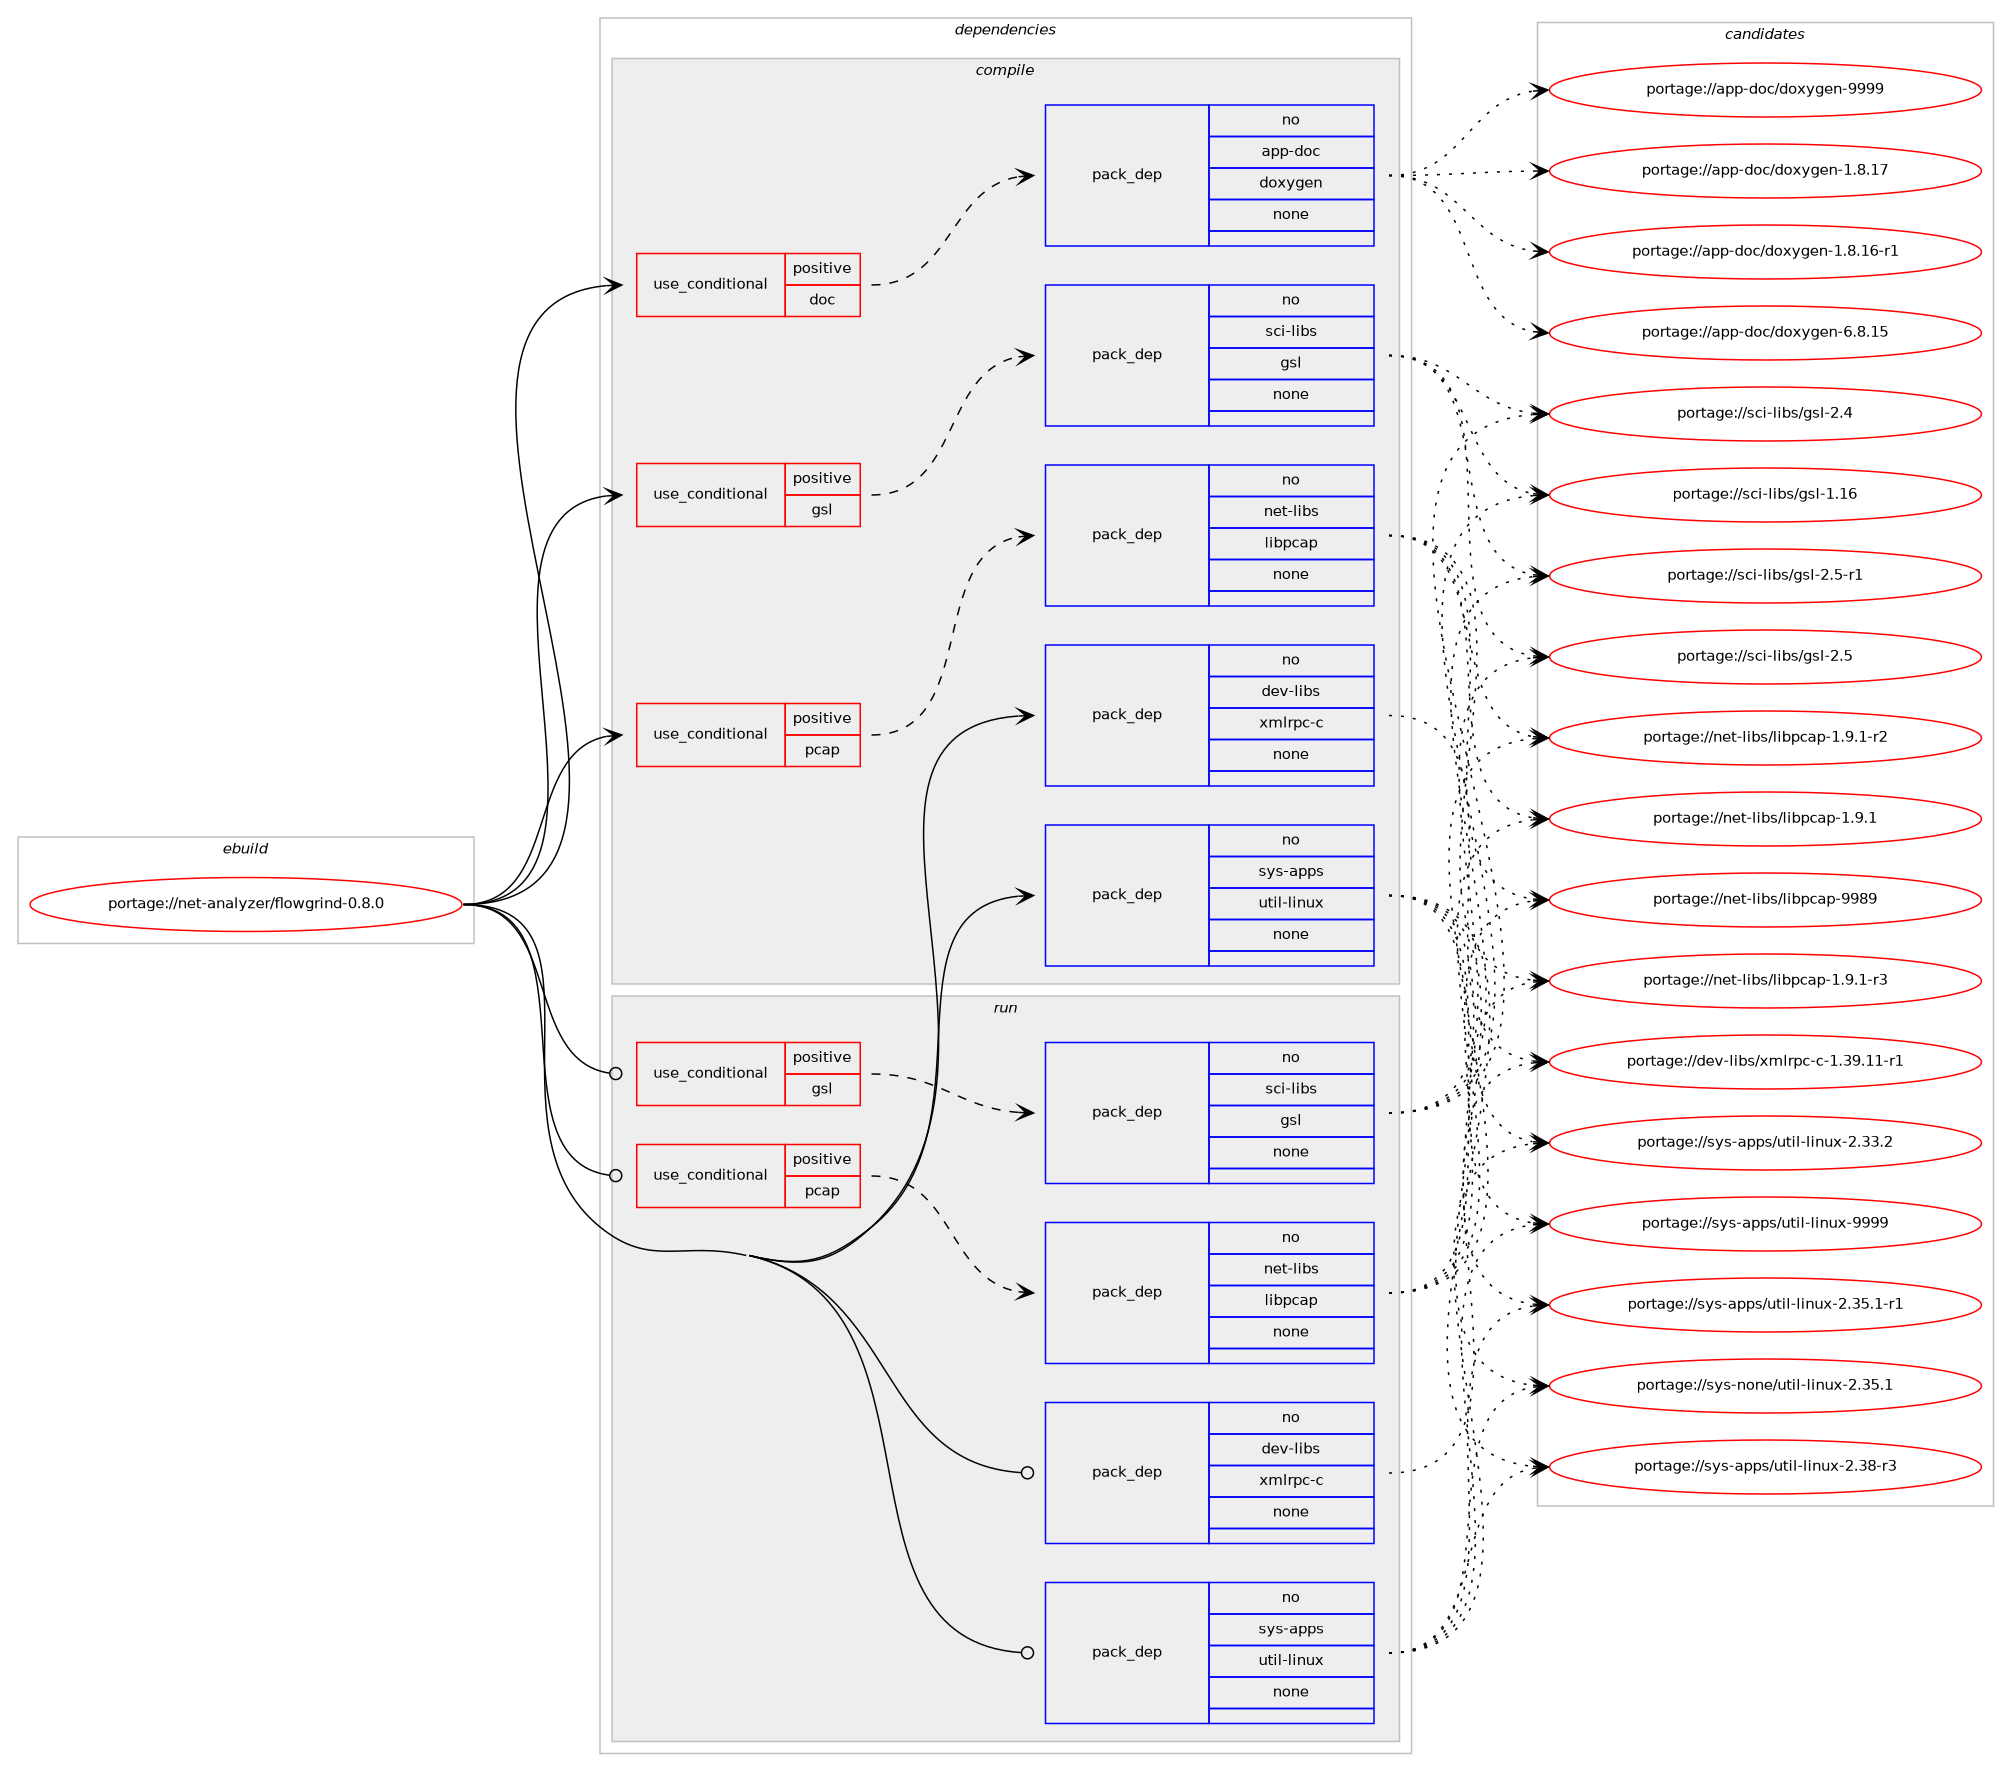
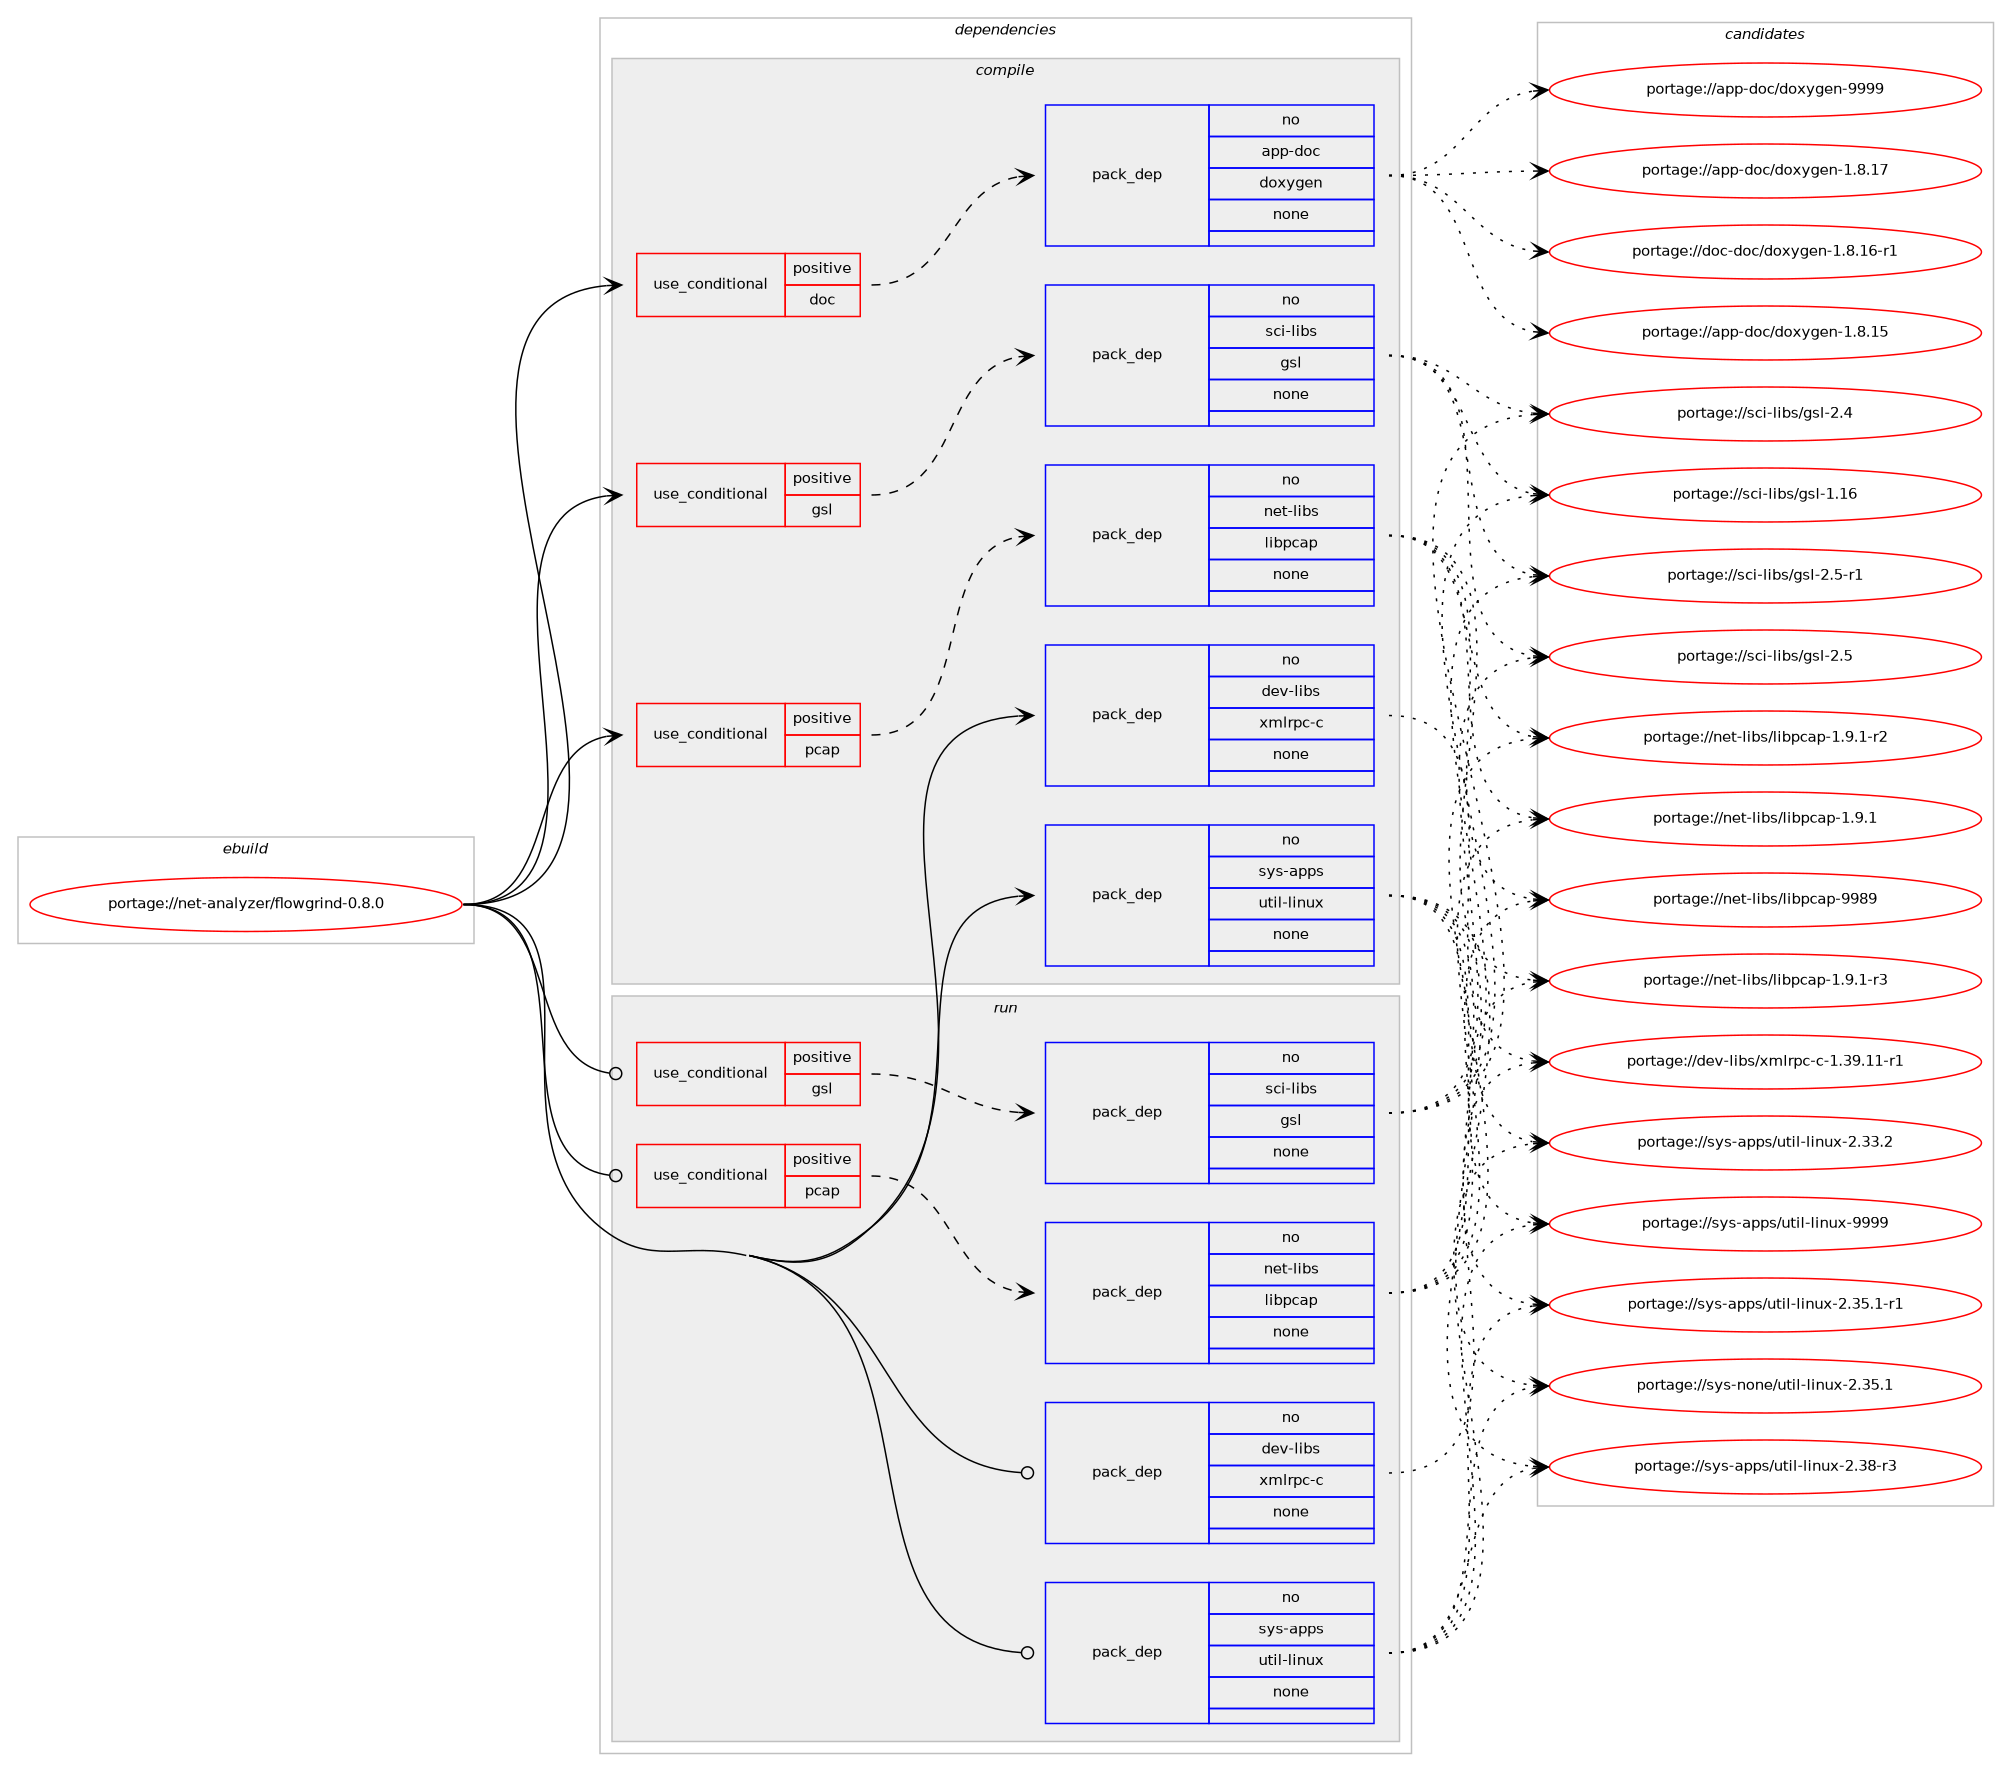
  digraph {
    compound=true
    concentrate=true
    fontname=Helvetica
    fontsize=10
    newrank=true
    rankdir=LR
    ranksep=1.5
    node [color=red fontname=Helvetica fontsize=10]
    edge [arrowhead=vee headport=w style=dotted tailport=e weight=100]
    n1 [label="portage://net-analyzer/flowgrind-0.8.0" width=4]
    n2 [color=blue label=<<TABLE BORDER="0" CELLBORDER="1" CELLSPACING="0" CELLPADDING="4" WIDTH="220"><TR><TD ROWSPAN="6" CELLPADDING="30">pack_dep</TD></TR><TR><TD WIDTH="110">no</TD></TR><TR><TD>app-doc</TD></TR><TR><TD>doxygen</TD></TR><TR><TD>none</TD></TR><TR><TD></TD></TR></TABLE>> shape=none]
    n3 [label=<<TABLE BORDER="0" CELLBORDER="1" CELLSPACING="0" CELLPADDING="4"><TR><TD ROWSPAN="3" CELLPADDING="10">use_conditional</TD></TR><TR><TD>positive</TD></TR><TR><TD>doc</TD></TR></TABLE>> shape=none]
    n4 [color=blue label=<<TABLE BORDER="0" CELLBORDER="1" CELLSPACING="0" CELLPADDING="4" WIDTH="220"><TR><TD ROWSPAN="6" CELLPADDING="30">pack_dep</TD></TR><TR><TD WIDTH="110">no</TD></TR><TR><TD>sci-libs</TD></TR><TR><TD>gsl</TD></TR><TR><TD>none</TD></TR><TR><TD></TD></TR></TABLE>> shape=none]
    n5 [label=<<TABLE BORDER="0" CELLBORDER="1" CELLSPACING="0" CELLPADDING="4"><TR><TD ROWSPAN="3" CELLPADDING="10">use_conditional</TD></TR><TR><TD>positive</TD></TR><TR><TD>gsl</TD></TR></TABLE>> shape=none]
    n6 [color=blue label=<<TABLE BORDER="0" CELLBORDER="1" CELLSPACING="0" CELLPADDING="4" WIDTH="220"><TR><TD ROWSPAN="6" CELLPADDING="30">pack_dep</TD></TR><TR><TD WIDTH="110">no</TD></TR><TR><TD>net-libs</TD></TR><TR><TD>libpcap</TD></TR><TR><TD>none</TD></TR><TR><TD></TD></TR></TABLE>> shape=none]
    n7 [label=<<TABLE BORDER="0" CELLBORDER="1" CELLSPACING="0" CELLPADDING="4"><TR><TD ROWSPAN="3" CELLPADDING="10">use_conditional</TD></TR><TR><TD>positive</TD></TR><TR><TD>pcap</TD></TR></TABLE>> shape=none]
    n8 [color=blue label=<<TABLE BORDER="0" CELLBORDER="1" CELLSPACING="0" CELLPADDING="4" WIDTH="220"><TR><TD ROWSPAN="6" CELLPADDING="30">pack_dep</TD></TR><TR><TD WIDTH="110">no</TD></TR><TR><TD>dev-libs</TD></TR><TR><TD>xmlrpc-c</TD></TR><TR><TD>none</TD></TR><TR><TD></TD></TR></TABLE>> shape=none]
    n9 [color=blue label=<<TABLE BORDER="0" CELLBORDER="1" CELLSPACING="0" CELLPADDING="4" WIDTH="220"><TR><TD ROWSPAN="6" CELLPADDING="30">pack_dep</TD></TR><TR><TD WIDTH="110">no</TD></TR><TR><TD>sys-apps</TD></TR><TR><TD>util-linux</TD></TR><TR><TD>none</TD></TR><TR><TD></TD></TR></TABLE>> shape=none]
    n10 [color=blue label=<<TABLE BORDER="0" CELLBORDER="1" CELLSPACING="0" CELLPADDING="4" WIDTH="220"><TR><TD ROWSPAN="6" CELLPADDING="30">pack_dep</TD></TR><TR><TD WIDTH="110">no</TD></TR><TR><TD>sci-libs</TD></TR><TR><TD>gsl</TD></TR><TR><TD>none</TD></TR><TR><TD></TD></TR></TABLE>> shape=none]
    n11 [label=<<TABLE BORDER="0" CELLBORDER="1" CELLSPACING="0" CELLPADDING="4"><TR><TD ROWSPAN="3" CELLPADDING="10">use_conditional</TD></TR><TR><TD>positive</TD></TR><TR><TD>gsl</TD></TR></TABLE>> shape=none]
    n12 [color=blue label=<<TABLE BORDER="0" CELLBORDER="1" CELLSPACING="0" CELLPADDING="4" WIDTH="220"><TR><TD ROWSPAN="6" CELLPADDING="30">pack_dep</TD></TR><TR><TD WIDTH="110">no</TD></TR><TR><TD>net-libs</TD></TR><TR><TD>libpcap</TD></TR><TR><TD>none</TD></TR><TR><TD></TD></TR></TABLE>> shape=none]
    n13 [label=<<TABLE BORDER="0" CELLBORDER="1" CELLSPACING="0" CELLPADDING="4"><TR><TD ROWSPAN="3" CELLPADDING="10">use_conditional</TD></TR><TR><TD>positive</TD></TR><TR><TD>pcap</TD></TR></TABLE>> shape=none]
    n14 [color=blue label=<<TABLE BORDER="0" CELLBORDER="1" CELLSPACING="0" CELLPADDING="4" WIDTH="220"><TR><TD ROWSPAN="6" CELLPADDING="30">pack_dep</TD></TR><TR><TD WIDTH="110">no</TD></TR><TR><TD>dev-libs</TD></TR><TR><TD>xmlrpc-c</TD></TR><TR><TD>none</TD></TR><TR><TD></TD></TR></TABLE>> shape=none]
    n15 [color=blue label=<<TABLE BORDER="0" CELLBORDER="1" CELLSPACING="0" CELLPADDING="4" WIDTH="220"><TR><TD ROWSPAN="6" CELLPADDING="30">pack_dep</TD></TR><TR><TD WIDTH="110">no</TD></TR><TR><TD>sys-apps</TD></TR><TR><TD>util-linux</TD></TR><TR><TD>none</TD></TR><TR><TD></TD></TR></TABLE>> shape=none]
    n16 [label="portage://app-doc/doxygen-9999" width=4]
    n17 [label="portage://app-doc/doxygen-1.8.17" width=4]
-   n18 [label="portage://app-doc/doxygen-1.8.16-r1" width=4]
-   n19 [label="portage://app-doc/doxygen-6.8.15" width=4]
+   n18 [label="portage://doc-doc/doxygen-1.8.16-r1" width=4]
+   n19 [label="portage://app-doc/doxygen-1.8.15" width=4]
    n20 [label="portage://sci-libs/gsl-2.5-r1" width=4]
    n21 [label="portage://sci-libs/gsl-2.5" width=4]
    n22 [label="portage://sci-libs/gsl-2.4" width=4]
    n23 [label="portage://sci-libs/gsl-1.16" width=4]
    n24 [label="portage://net-libs/libpcap-9989" width=4]
    n25 [label="portage://net-libs/libpcap-1.9.1-r3" width=4]
    n26 [label="portage://net-libs/libpcap-1.9.1-r2" width=4]
    n27 [label="portage://net-libs/libpcap-1.9.1" width=4]
    n28 [label="portage://dev-libs/xmlrpc-c-1.39.11-r1" width=4]
    n29 [label="portage://sys-apps/util-linux-9999" width=4]
    n30 [label="portage://sys-apps/util-linux-2.35.1-r1" width=4]
    n31 [label="portage://sys-none/util-linux-2.35.1" width=4]
    n32 [label="portage://sys-apps/util-linux-2.38-r3" width=4]
    n33 [label="portage://sys-apps/util-linux-2.33.2" width=4]
    subgraph cluster_1 {
      color=gray
      label=<<i>ebuild</i>>
      rank=same
      n1
    }
    subgraph cluster_2 {
      color=gray
      label=<<i>dependencies</i>>
      subgraph cluster_3 {
        color=gray
        fillcolor="#eeeeee"
        label=<<i>compile</i>>
        style=filled
        subgraph sub_4 {
          color=gray
          fillcolor="#eeeeee"
          label=<<i>compile</i>>
          style=filled
          n3
          subgraph sub_5 {
            color=gray
            fillcolor="#eeeeee"
            label=<<i>compile</i>>
            style=filled
            n2
          }
        }
        subgraph sub_6 {
          color=gray
          fillcolor="#eeeeee"
          label=<<i>compile</i>>
          style=filled
          n5
          subgraph sub_7 {
            color=gray
            fillcolor="#eeeeee"
            label=<<i>compile</i>>
            style=filled
            n4
          }
        }
        subgraph sub_8 {
          color=gray
          fillcolor="#eeeeee"
          label=<<i>compile</i>>
          style=filled
          n7
          subgraph sub_9 {
            color=gray
            fillcolor="#eeeeee"
            label=<<i>compile</i>>
            style=filled
            n6
          }
        }
        subgraph sub_10 {
          color=gray
          fillcolor="#eeeeee"
          label=<<i>compile</i>>
          style=filled
          n8
        }
        subgraph sub_11 {
          color=gray
          fillcolor="#eeeeee"
          label=<<i>compile</i>>
          style=filled
          n9
        }
      }
      subgraph cluster_12 {
        color=gray
        fillcolor="#eeeeee"
        label=<<i>compile and run</i>>
        style=filled
      }
      subgraph cluster_13 {
        color=gray
        fillcolor="#eeeeee"
        label=<<i>run</i>>
        style=filled
        subgraph sub_14 {
          color=gray
          fillcolor="#eeeeee"
          label=<<i>run</i>>
          style=filled
          n11
          subgraph sub_15 {
            color=gray
            fillcolor="#eeeeee"
            label=<<i>run</i>>
            style=filled
            n10
          }
        }
        subgraph sub_16 {
          color=gray
          fillcolor="#eeeeee"
          label=<<i>run</i>>
          style=filled
          n13
          subgraph sub_17 {
            color=gray
            fillcolor="#eeeeee"
            label=<<i>run</i>>
            style=filled
            n12
          }
        }
        subgraph sub_18 {
          color=gray
          fillcolor="#eeeeee"
          label=<<i>run</i>>
          style=filled
          n14
        }
        subgraph sub_19 {
          color=gray
          fillcolor="#eeeeee"
          label=<<i>run</i>>
          style=filled
          n15
        }
      }
    }
    subgraph cluster_20 {
      color=gray
      label=<<i>candidates</i>>
      rank=same
      subgraph sub_21 {
        color=black
        label=<<i>candidates</i>>
        nodesep=1
        rank=same
        n16
        n17
        n18
        n19
      }
      subgraph sub_22 {
        color=black
        label=<<i>candidates</i>>
        nodesep=1
        rank=same
        n20
        n21
        n22
        n23
      }
      subgraph sub_23 {
        color=black
        label=<<i>candidates</i>>
        nodesep=1
        rank=same
        n24
        n25
        n26
        n27
      }
      subgraph sub_24 {
        color=black
        label=<<i>candidates</i>>
        nodesep=1
        rank=same
        n28
      }
      subgraph sub_25 {
        color=black
        label=<<i>candidates</i>>
        nodesep=1
        rank=same
        n29
        n30
        n31
        n32
        n33
      }
      subgraph sub_26 {
        color=black
        label=<<i>candidates</i>>
        nodesep=1
        rank=same
        n20
        n21
        n22
        n23
      }
      subgraph sub_27 {
        color=black
        label=<<i>candidates</i>>
        nodesep=1
        rank=same
        n24
        n25
        n26
        n27
      }
      subgraph sub_28 {
        color=black
        label=<<i>candidates</i>>
        nodesep=1
        rank=same
        n28
      }
      subgraph sub_29 {
        color=black
        label=<<i>candidates</i>>
        nodesep=1
        rank=same
        n29
        n30
        n31
        n32
        n33
      }
    }
    n1 -> n3 [style=solid weight=20]
    n1 -> n5 [style=solid weight=20]
    n1 -> n7 [style=solid weight=20]
    n1 -> n8 [style=solid weight=20]
    n1 -> n9 [style=solid weight=20]
    n1 -> n11 [arrowhead=odot style=solid weight=20]
    n1 -> n13 [arrowhead=odot style=solid weight=20]
    n1 -> n14 [arrowhead=odot style=solid weight=20]
    n1 -> n15 [arrowhead=odot style=solid weight=20]
    n2 -> n16
    n2 -> n17
    n2 -> n18
    n2 -> n19
    n3 -> n2 [style=dashed weight=20]
    n4 -> n20
    n4 -> n21
    n4 -> n22
    n4 -> n23
    n5 -> n4 [style=dashed weight=20]
    n6 -> n24
    n6 -> n25
    n6 -> n26
    n6 -> n27
    n7 -> n6 [style=dashed weight=20]
    n8 -> n28
    n9 -> n29
    n9 -> n30
    n9 -> n31
    n9 -> n32
    n9 -> n33
    n10 -> n20
    n10 -> n21
    n10 -> n22
    n10 -> n23
    n11 -> n10 [style=dashed weight=20]
    n12 -> n24
    n12 -> n25
    n12 -> n26
    n12 -> n27
    n13 -> n12 [style=dashed weight=20]
    n14 -> n28
    n15 -> n29
    n15 -> n30
    n15 -> n31
    n15 -> n32
    n15 -> n33
  }
